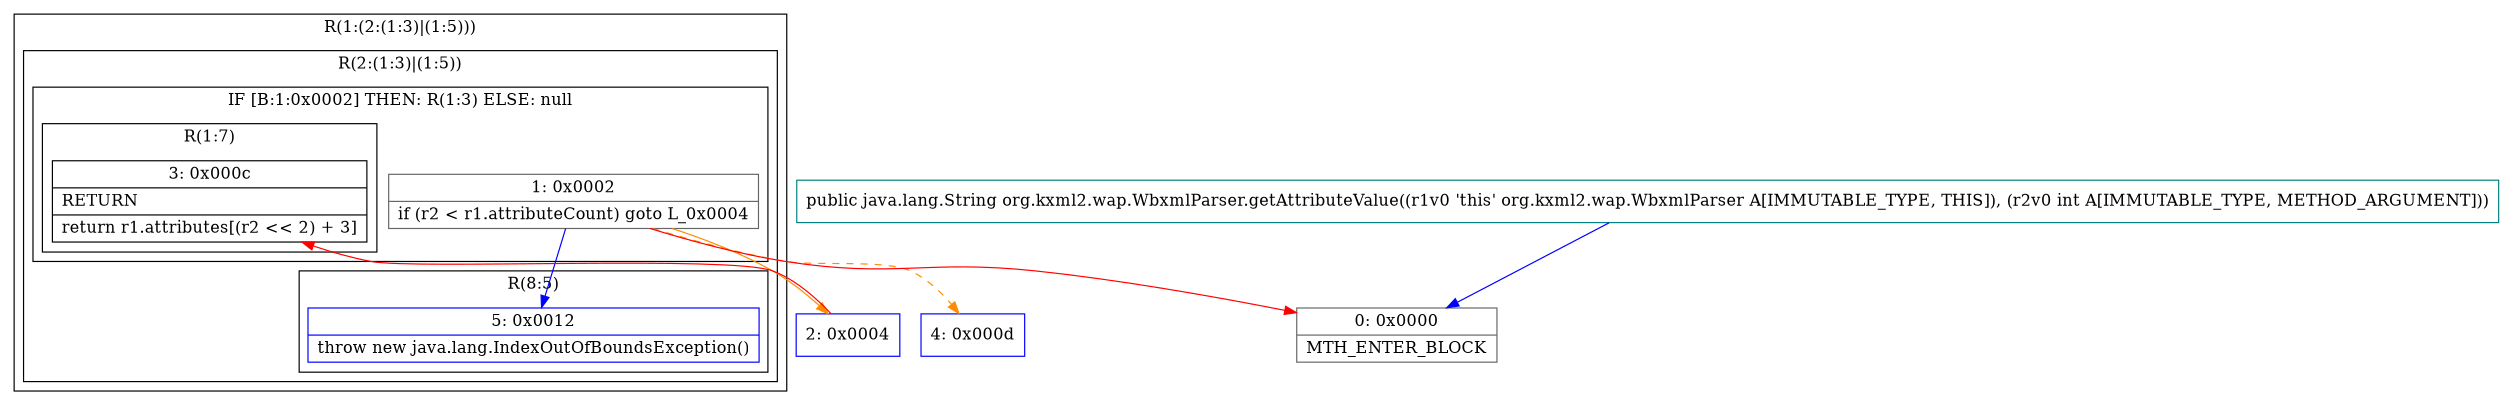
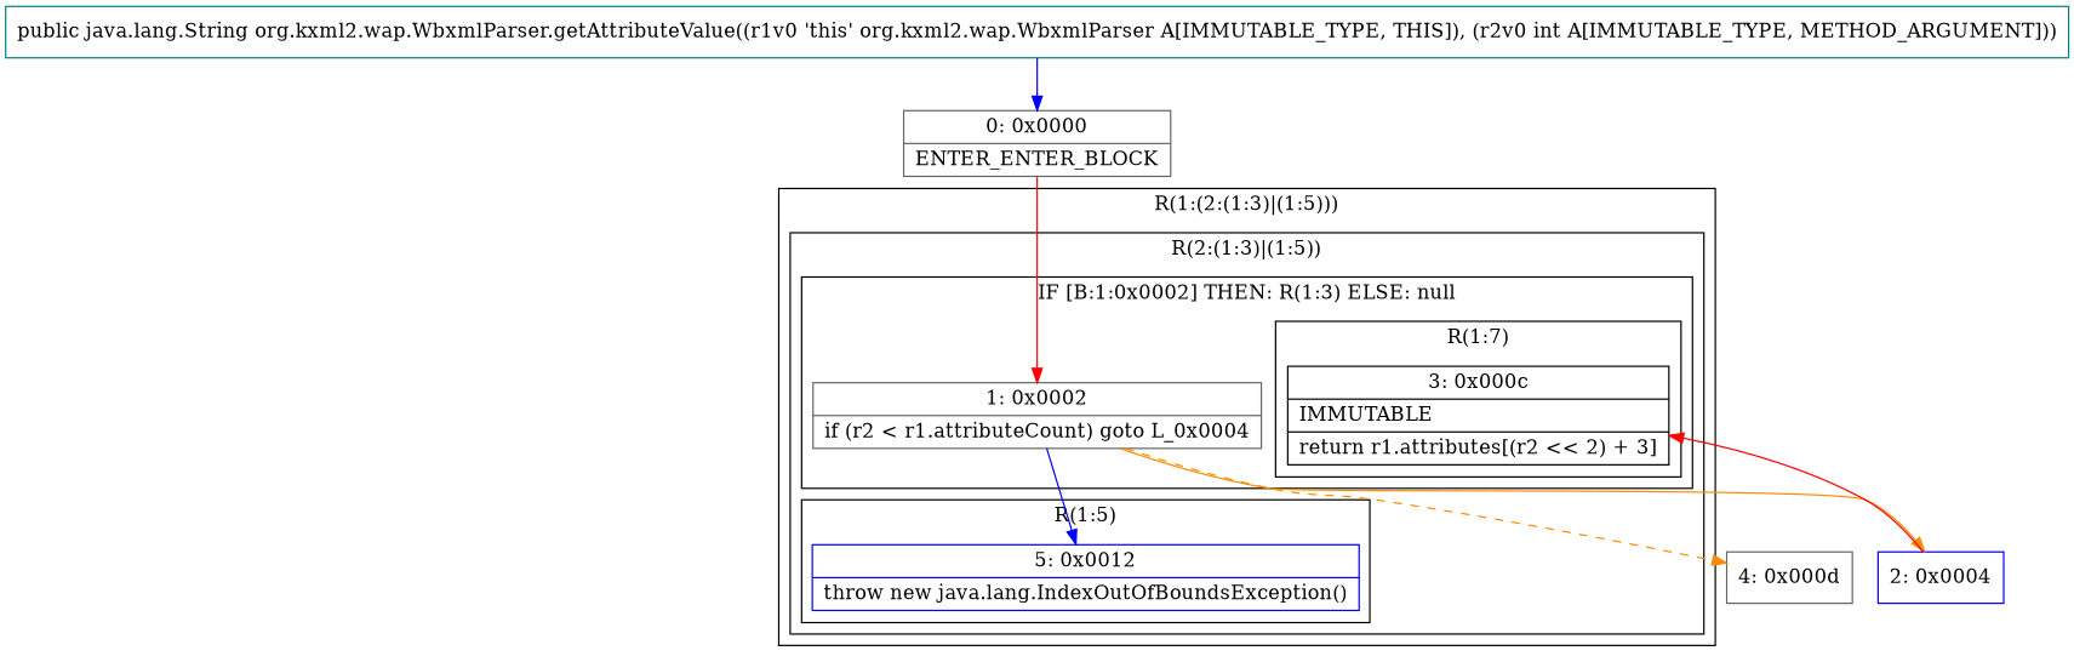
  digraph {
    node [color=gray40 shape=record]
    edge [color=blue]
-   n1 [color=black label="{3\:\ 0x000c|RETURN\l|return r1.attributes[(r2 \<\< 2) + 3]\l}"]
+   n1 [color=black label="{3\:\ 0x000c|IMMUTABLE\l|return r1.attributes[(r2 \<\< 2) + 3]\l}"]
    n2 [label="{1\:\ 0x0002|if (r2 \< r1.attributeCount) goto L_0x0004\l}"]
    n3 [color=blue label="{5\:\ 0x0012|throw new java.lang.IndexOutOfBoundsException()\l}"]
    n4 [color=blue label="{2\:\ 0x0004}"]
-   n5 [color=blue label="{4\:\ 0x000d}"]
-   n6 [label="{0\:\ 0x0000|MTH_ENTER_BLOCK\l}"]
+   n5 [label="{4\:\ 0x000d}"]
+   n6 [label="{0\:\ 0x0000|ENTER_ENTER_BLOCK\l}"]
    n7 [color=teal label="{public java.lang.String org.kxml2.wap.WbxmlParser.getAttributeValue((r1v0 'this' org.kxml2.wap.WbxmlParser A[IMMUTABLE_TYPE, THIS]), (r2v0 int A[IMMUTABLE_TYPE, METHOD_ARGUMENT])) }"]
    subgraph cluster_1 {
      label="R(1:(2:(1:3)|(1:5)))"
      subgraph cluster_2 {
        label="R(2:(1:3)|(1:5))"
        subgraph cluster_3 {
          label="IF [B:1:0x0002] THEN: R(1:3) ELSE: null"
          n2
          subgraph cluster_4 {
            label="R(1:7)"
            n1
          }
        }
        subgraph cluster_5 {
-         label="R(8:5)"
+         label="R(1:5)"
          n3
        }
      }
    }
    n2 -> n3
    n2 -> n4 [color=darkorange]
    n2 -> n5 [color=darkorange style=dashed]
    n4 -> n1 [color=red]
-   n2 -> n6 [color=red]
+   n6 -> n2 [color=red]
    n7 -> n6
  }
